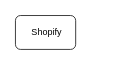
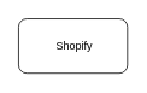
  <mxCell id="0" />
  <mxCell id="1" parent="0" />
- <mxCell id="2" value="&amp;nbsp;Shopify" style="rounded=1;whiteSpace=wrap;html=1;" vertex="1" parent="1"><mxGeometry x="20" y="20" width="80" height="45" as="geometry" /></mxCell>
+ <mxCell id="2" value="&amp;nbsp;Shopify" style="rounded=1;whiteSpace=wrap;html=1;" vertex="1" parent="1"><mxGeometry x="20" y="20" width="120" height="60" as="geometry" /></mxCell>
